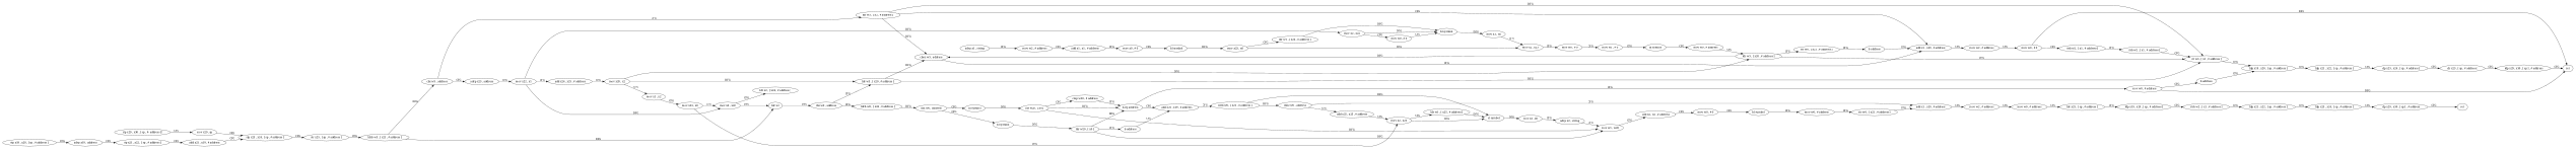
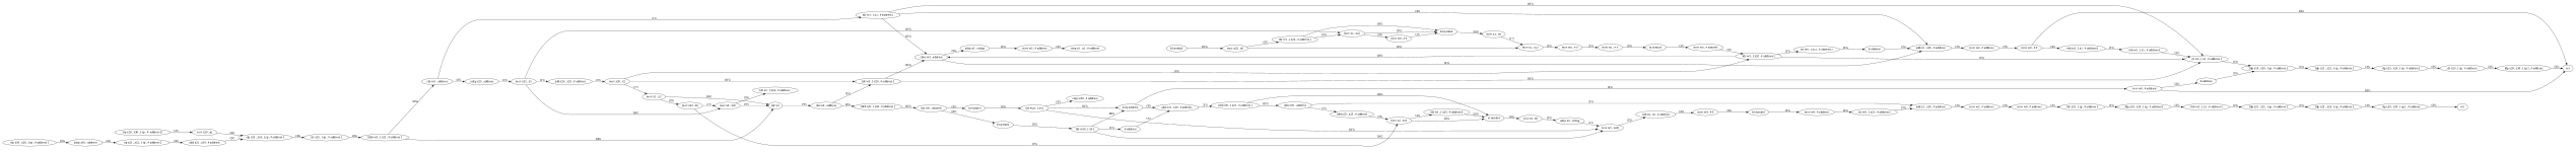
  digraph {
    fontname="Noto Serif"
    rankdir=LR
    node [fontname="Noto Serif"]
    edge [fontname="Noto Serif"]
    n1 [label="stp x29 , x30 , [ sp , #- address ]!"]
    n2 [label="mov x29 , sp"]
    n3 [label="stp x23 , x24 , [ sp , # address ]"]
    n4 [label="stp x19 , x20 , [ sp , # address ]"]
    n5 [label="adrp x19 , address"]
    n6 [label="stp x21 , x22 , [ sp , # address ]"]
    n7 [label="add x21 , x19 , # address"]
    n8 [label="str x25 , [ sp , # address ]"]
    n9 [label="ldrb w3 , [ x21 , # address ]"]
    n10 [label="cbz w3 , address"]
    n11 [label="blr x2"]
    n12 [label="adrp x25 , address"]
    n13 [label="ldr w3 , [ x2 , # address ]"]
    n14 [label="cbz w0 , address"]
    n15 [label="mov x22 , x1"]
    n16 [label="add x1 , x19 , # address"]
    n17 [label="cbnz w3 , address"]
    n18 [label="str w3 , [ x1 , # address ]"]
    n19 [label="add x24 , x25 , # address"]
    n20 [label="mov x0 , x22"]
    n21 [label="mov x2 , x22"]
    n22 [label="mov w2 , # address"]
    n23 [label="adrp x1 , string"]
    n24 [label="ldp x19 , x20 , [ sp , # address ]"]
    n25 [label="mov x20 , x2"]
    n26 [label="ldr x2 , [ x24 , # address ]"]
    n27 [label="bl symbol"]
    n28 [label="mov w0 , # 0"]
    n29 [label="mov x1 , x2"]
    n30 [label="ldr w3 , [ x20 , # address ]"]
    n31 [label="ldr w3 , [ x20 , # address ]"]
    n32 [label="mov x23 , x0"]
    n33 [label="str w0 , [ x21 , # address ]"]
    n34 [label="mov x2 , x23"]
    n35 [label="bl symbol"]
    n36 [label="ldr w1 , [ x25 , # address ]"]
    n37 [label="ldrb w0 , [ x24 , # address ]"]
    n38 [label="cbz w0 , address"]
    n39 [label="bl symbol"]
    n40 [label="bl symbol"]
    n41 [label="mov w0 , # 0"]
    n42 [label="mov w2 , # address"]
-   n43 [label="add x1 , x1 , # address"]
+   n43 [label="cmp x1 , x1 , # address"]
    n44 [label="ldr w20 , [ x0 ]"]
    n45 [label="ldr w20 , [ x0 ]"]
    n46 [label="b address"]
    n47 [label="b.eq address"]
    n48 [label="mov w1 , w20"]
    n49 [label="cmp w20 , # address"]
    n50 [label="strb w2 , [ x1 , # address ]"]
    n51 [label=ret]
    n52 [label="strb w2 , [ x1 , # address ]"]
    n53 [label="ldp x21 , x22 , [ sp , # address ]"]
    n54 [label="ldp x23 , x24 , [ sp , # address ]"]
-   n55 [label="mov x0 , # 0"]
    n56 [label="bl symbol"]
    n57 [label="mov x23 , x0"]
    n58 [label="ldr w1 , [ x24 , # address ]"]
    n59 [label="mov x2 , x23"]
    n60 [label="mov w0 , # 0"]
    n61 [label="mov x3 , x0"]
    n62 [label="mov w1 , # 0"]
    n63 [label="bl symbol"]
    n64 [label="mov w0 , # address"]
    n65 [label="b address"]
    n66 [label="add x21 , x19 , # address"]
    n67 [label="mov w0 , # address"]
    n68 [label="add x2 , x2 , # address"]
    n69 [label="ldrb w0 , [ x21 , # address ]"]
    n70 [label="cbnz w0 , address"]
    n71 [label="b address"]
    n72 [label="add x1 , x19 , # address"]
    n73 [label="add x25 , x25 , # address"]
    n74 [label="mov x3 , x0"]
    n75 [label="mov w2 , # address"]
    n76 [label="mov w0 , # address"]
    n77 [label="ldr x25 , [ sp , # address ]"]
    n78 [label="ldp x19 , x20 , [ sp , # address ]"]
    n79 [label="strb w2 , [ x1 , # address ]"]
    n80 [label="ldp x21 , x22 , [ sp , # address ]"]
    n81 [label="ldp x23 , x24 , [ sp , # address ]"]
    n82 [label="ldp x29 , x30 , [ sp ] , # address"]
    n83 [label=ret]
    n84 [label="adrp x2 , string"]
    n85 [label="mov w0 , # 0"]
    n86 [label="bl symbol"]
    n87 [label="mov w0 , # address"]
    n88 [label="str w0 , [ x21 , # address ]"]
    n89 [label="ldr x25 , [ sp , # address ]"]
    n90 [label="ldp x29 , x30 , [ sp ] , # address"]
    n1 -> n2 [label=CFG]
    n2 -> n3 [label=CFG]
    n3 -> n8 [label=CFG]
    n4 -> n5 [label=CFG]
    n5 -> n6 [label=CFG]
    n6 -> n7 [label=CFG]
    n7 -> n3 [label=CFG]
    n8 -> n9 [label=CFG]
    n9 -> n10 [label=DFG]
    n9 -> n11 [label=DFG]
    n10 -> n12 [label=CFG]
    n10 -> n13 [label=CFG]
    n11 -> n14 [label=DFG]
    n12 -> n15 [label=CFG]
    n13 -> n16 [label=CFG]
    n13 -> n17 [label=DFG]
    n13 -> n18 [label=DFG]
    n14 -> n30 [label=CFG]
    n14 -> n37 [label=CFG]
    n15 -> n19 [label=CFG]
    n15 -> n20 [label=DFG]
    n15 -> n21 [label=DFG]
    n16 -> n22 [label=CFG]
    n17 -> n16 [label=CFG]
+   n17 -> n23 [label=CFG]
    n18 -> n24 [label=CFG]
    n19 -> n25 [label=CFG]
    n20 -> n11 [label=DFG]
    n20 -> n26 [label=CFG]
    n21 -> n27 [label=DFG]
    n21 -> n28 [label=CFG]
    n22 -> n41 [label=CFG]
    n23 -> n42 [label=CFG]
    n24 -> n53 [label=CFG]
    n25 -> n29 [label=CFG]
    n25 -> n30 [label=DFG]
    n25 -> n31 [label=DFG]
    n27 -> n61 [label=DFG]
    n28 -> n27 [label=CFG]
+   n29 -> n11 [label=DFG]
    n29 -> n32 [label=CFG]
    n30 -> n17 [label=DFG]
    n30 -> n18 [label=DFG]
    n31 -> n17 [label=DFG]
    n31 -> n18 [label=DFG]
    n31 -> n33 [label=CFG]
    n32 -> n20 [label=CFG]
    n32 -> n34 [label=DFG]
    n33 -> n65 [label=CFG]
    n34 -> n35 [label=DFG]
    n34 -> n36 [label=CFG]
    n35 -> n74 [label=DFG]
    n36 -> n35 [label=DFG]
    n37 -> n38 [label=DFG]
    n38 -> n39 [label=CFG]
    n38 -> n40 [label=CFG]
    n39 -> n44 [label=DFG]
    n40 -> n45 [label=DFG]
    n41 -> n50 [label=CFG]
    n41 -> n51 [label=DFG]
    n42 -> n43 [label=CFG]
-   n43 -> n55 [label=CFG]
    n44 -> n46 [label=CFG]
    n44 -> n47 [label=DFG]
    n44 -> n48 [label=DFG]
    n45 -> n47 [label=DFG]
    n45 -> n48 [label=DFG]
    n45 -> n49 [label=CFG]
    n46 -> n66 [label=CFG]
    n47 -> n66 [label=CFG]
    n47 -> n67 [label=CFG]
    n48 -> n68 [label=CFG]
-   n49 -> n47 [label=CFG]
    n50 -> n52 [label=CFG]
    n52 -> n18 [label=CFG]
    n53 -> n54 [label=CFG]
    n54 -> n89 [label=CFG]
-   n55 -> n56 [label=CFG]
    n56 -> n57 [label=DFG]
    n57 -> n58 [label=CFG]
    n57 -> n59 [label=DFG]
+   n58 -> n21 [label=CFG]
    n58 -> n27 [label=DFG]
    n59 -> n60 [label=CFG]
    n60 -> n62 [label=CFG]
    n61 -> n59 [label=CFG]
    n62 -> n63 [label=CFG]
    n63 -> n64 [label=CFG]
    n64 -> n31 [label=CFG]
    n65 -> n16 [label=CFG]
    n66 -> n69 [label=CFG]
    n67 -> n51 [label=DFG]
    n67 -> n71 [label=CFG]
    n68 -> n85 [label=CFG]
    n69 -> n35 [label=DFG]
    n69 -> n70 [label=DFG]
    n70 -> n72 [label=CFG]
    n70 -> n73 [label=CFG]
    n71 -> n24 [label=CFG]
    n72 -> n75 [label=CFG]
    n73 -> n34 [label=CFG]
    n74 -> n84 [label=CFG]
    n75 -> n76 [label=CFG]
    n76 -> n77 [label=CFG]
    n77 -> n78 [label=CFG]
    n78 -> n79 [label=CFG]
    n79 -> n80 [label=CFG]
    n80 -> n81 [label=CFG]
    n81 -> n82 [label=CFG]
    n82 -> n83 [label=CFG]
    n84 -> n48 [label=CFG]
    n85 -> n86 [label=CFG]
    n86 -> n87 [label=CFG]
    n87 -> n88 [label=CFG]
    n88 -> n72 [label=CFG]
    n89 -> n90 [label=CFG]
    n90 -> n51 [label=CFG]
  }
